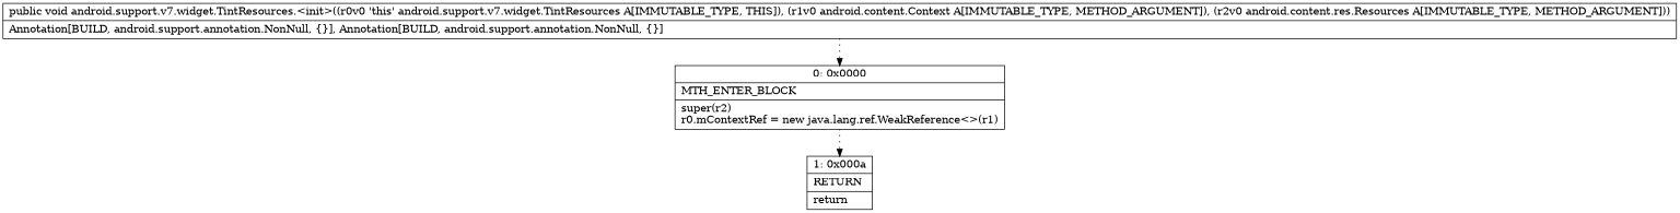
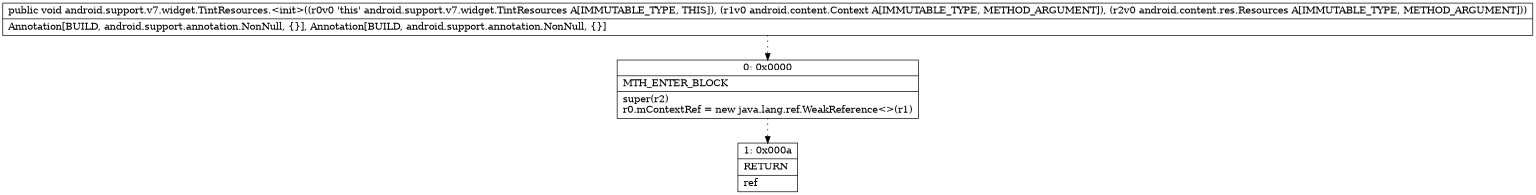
  digraph {
    node [shape=record]
    edge [style=dotted]
    n1 [label="{0\:\ 0x0000|MTH_ENTER_BLOCK\l|super(r2)\lr0.mContextRef = new java.lang.ref.WeakReference\<\>(r1)\l}"]
-   n2 [label="{1\:\ 0x000a|RETURN\l|return\l}"]
+   n2 [label="{1\:\ 0x000a|RETURN\l|ref\l}"]
    n3 [label="{public void android.support.v7.widget.TintResources.\<init\>((r0v0 'this' android.support.v7.widget.TintResources A[IMMUTABLE_TYPE, THIS]), (r1v0 android.content.Context A[IMMUTABLE_TYPE, METHOD_ARGUMENT]), (r2v0 android.content.res.Resources A[IMMUTABLE_TYPE, METHOD_ARGUMENT]))  | Annotation[BUILD, android.support.annotation.NonNull, \{\}], Annotation[BUILD, android.support.annotation.NonNull, \{\}]\l}"]
    n1 -> n2
    n3 -> n1
  }
